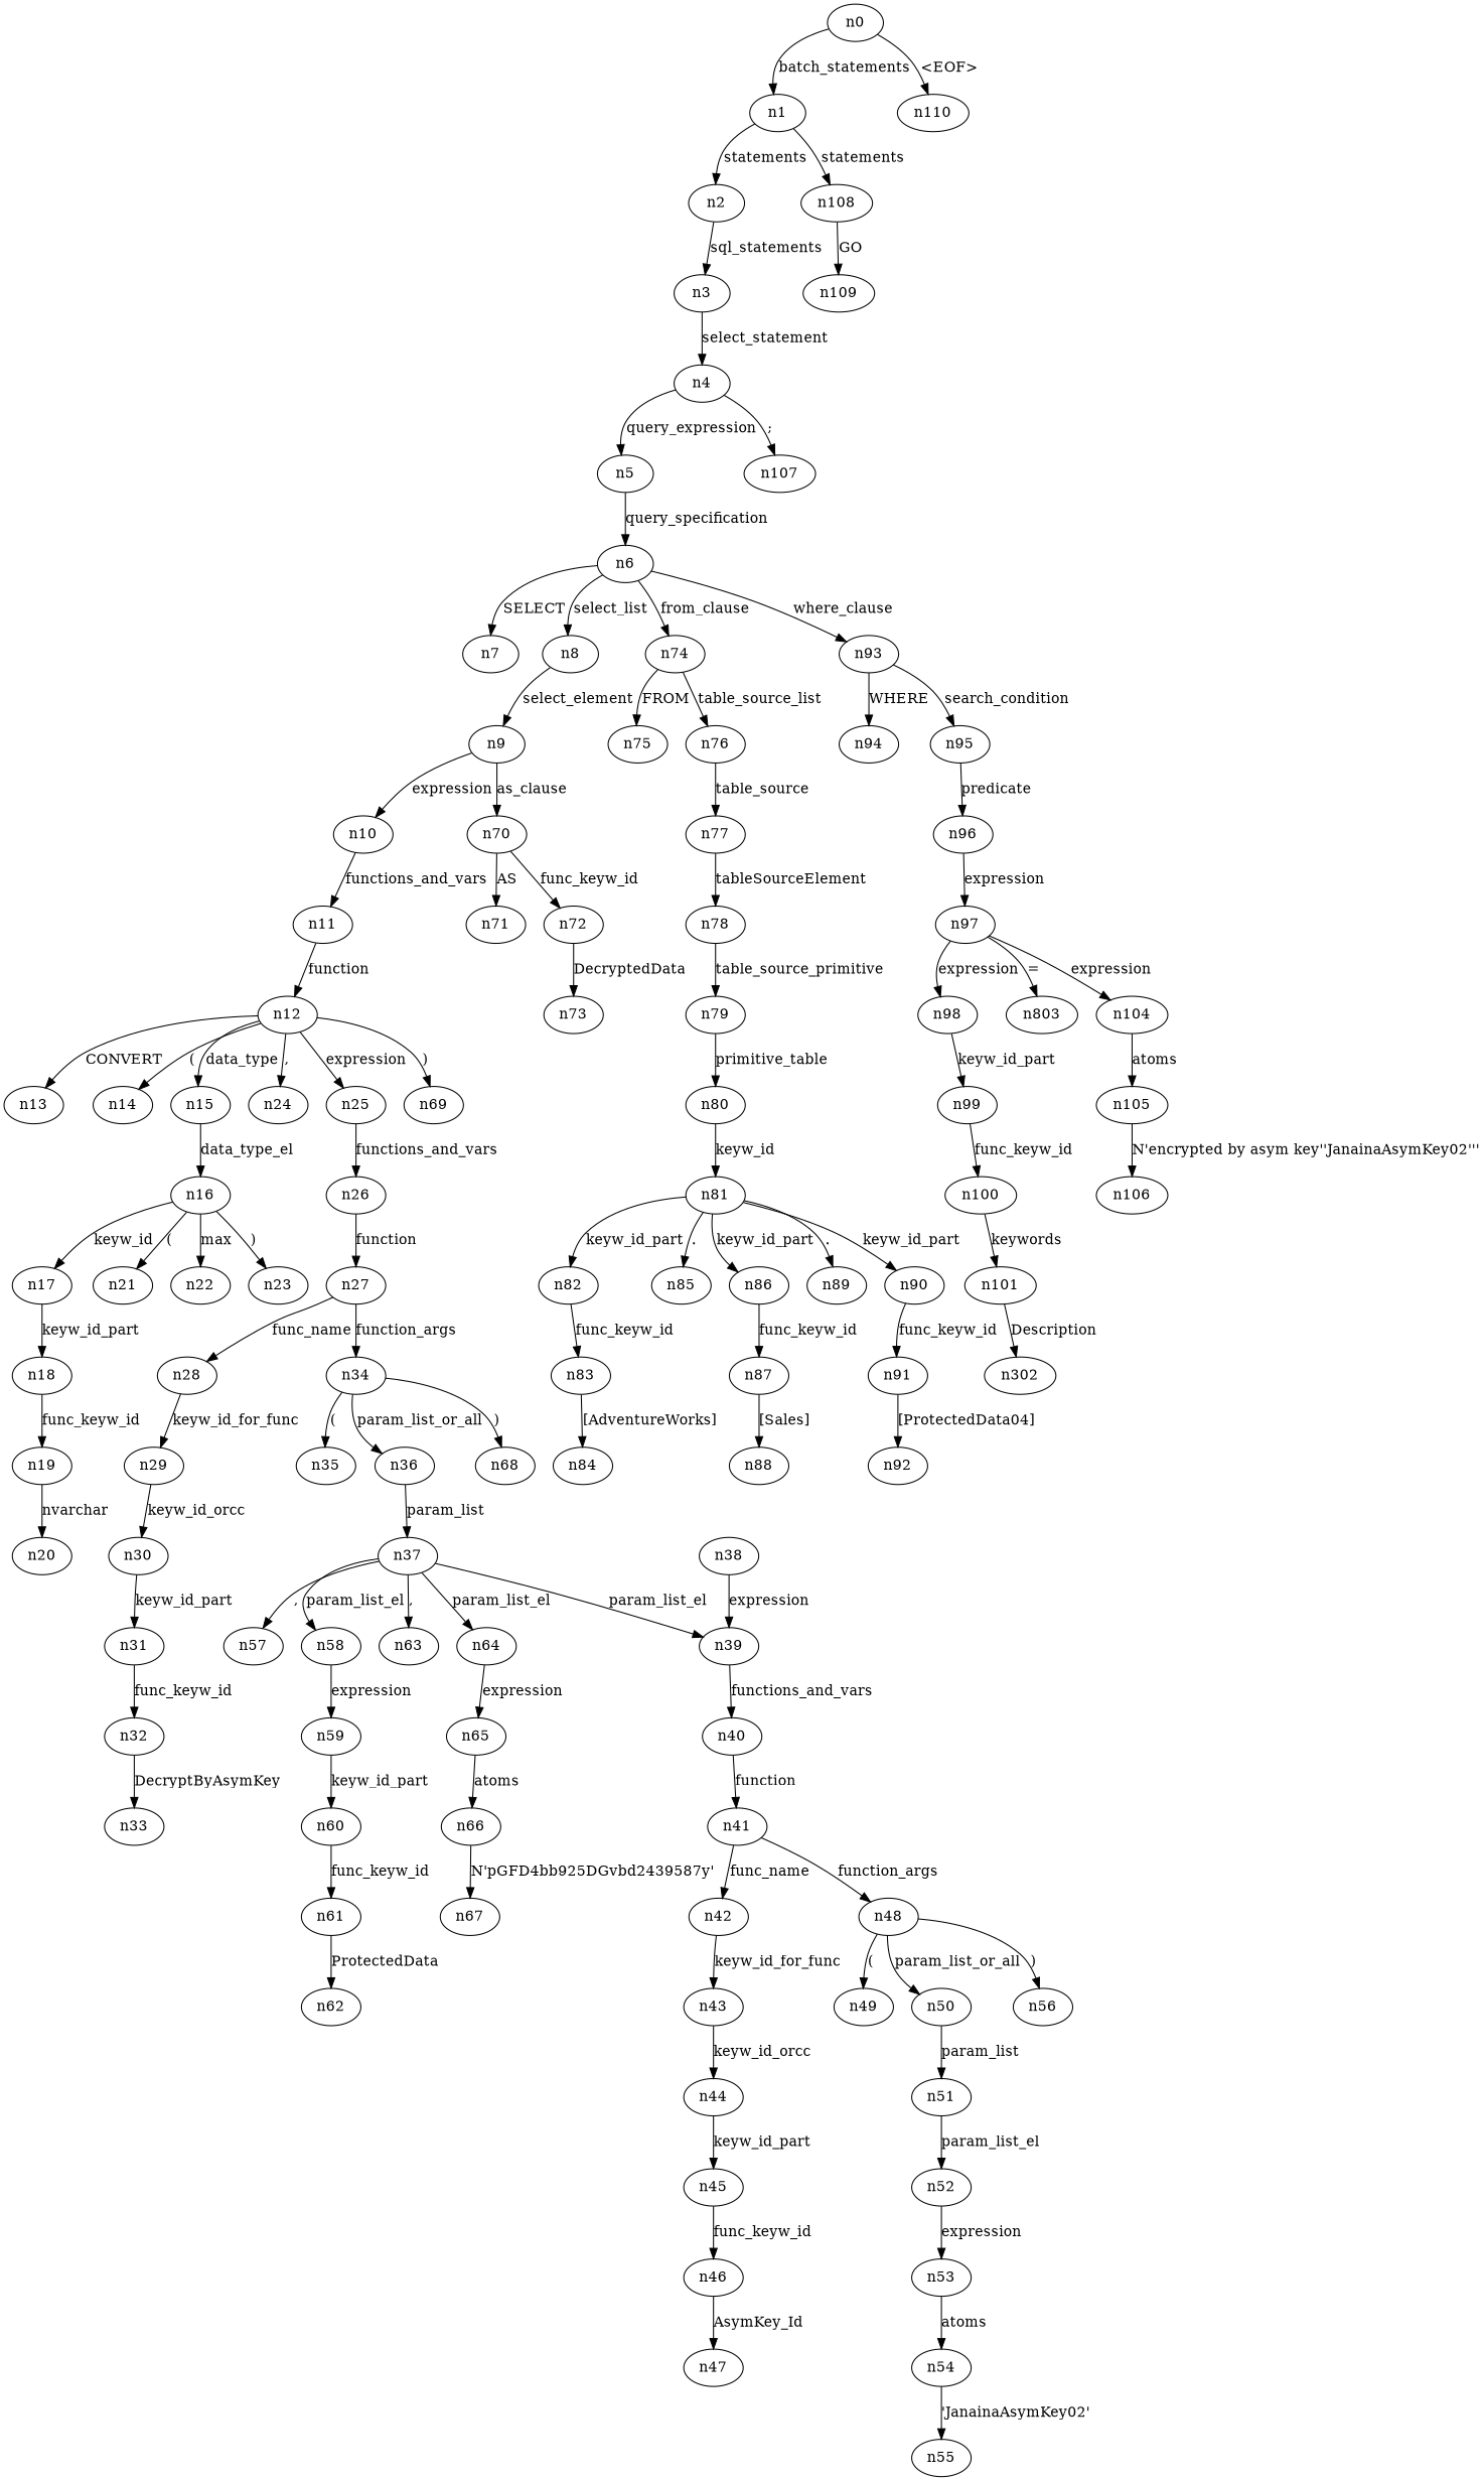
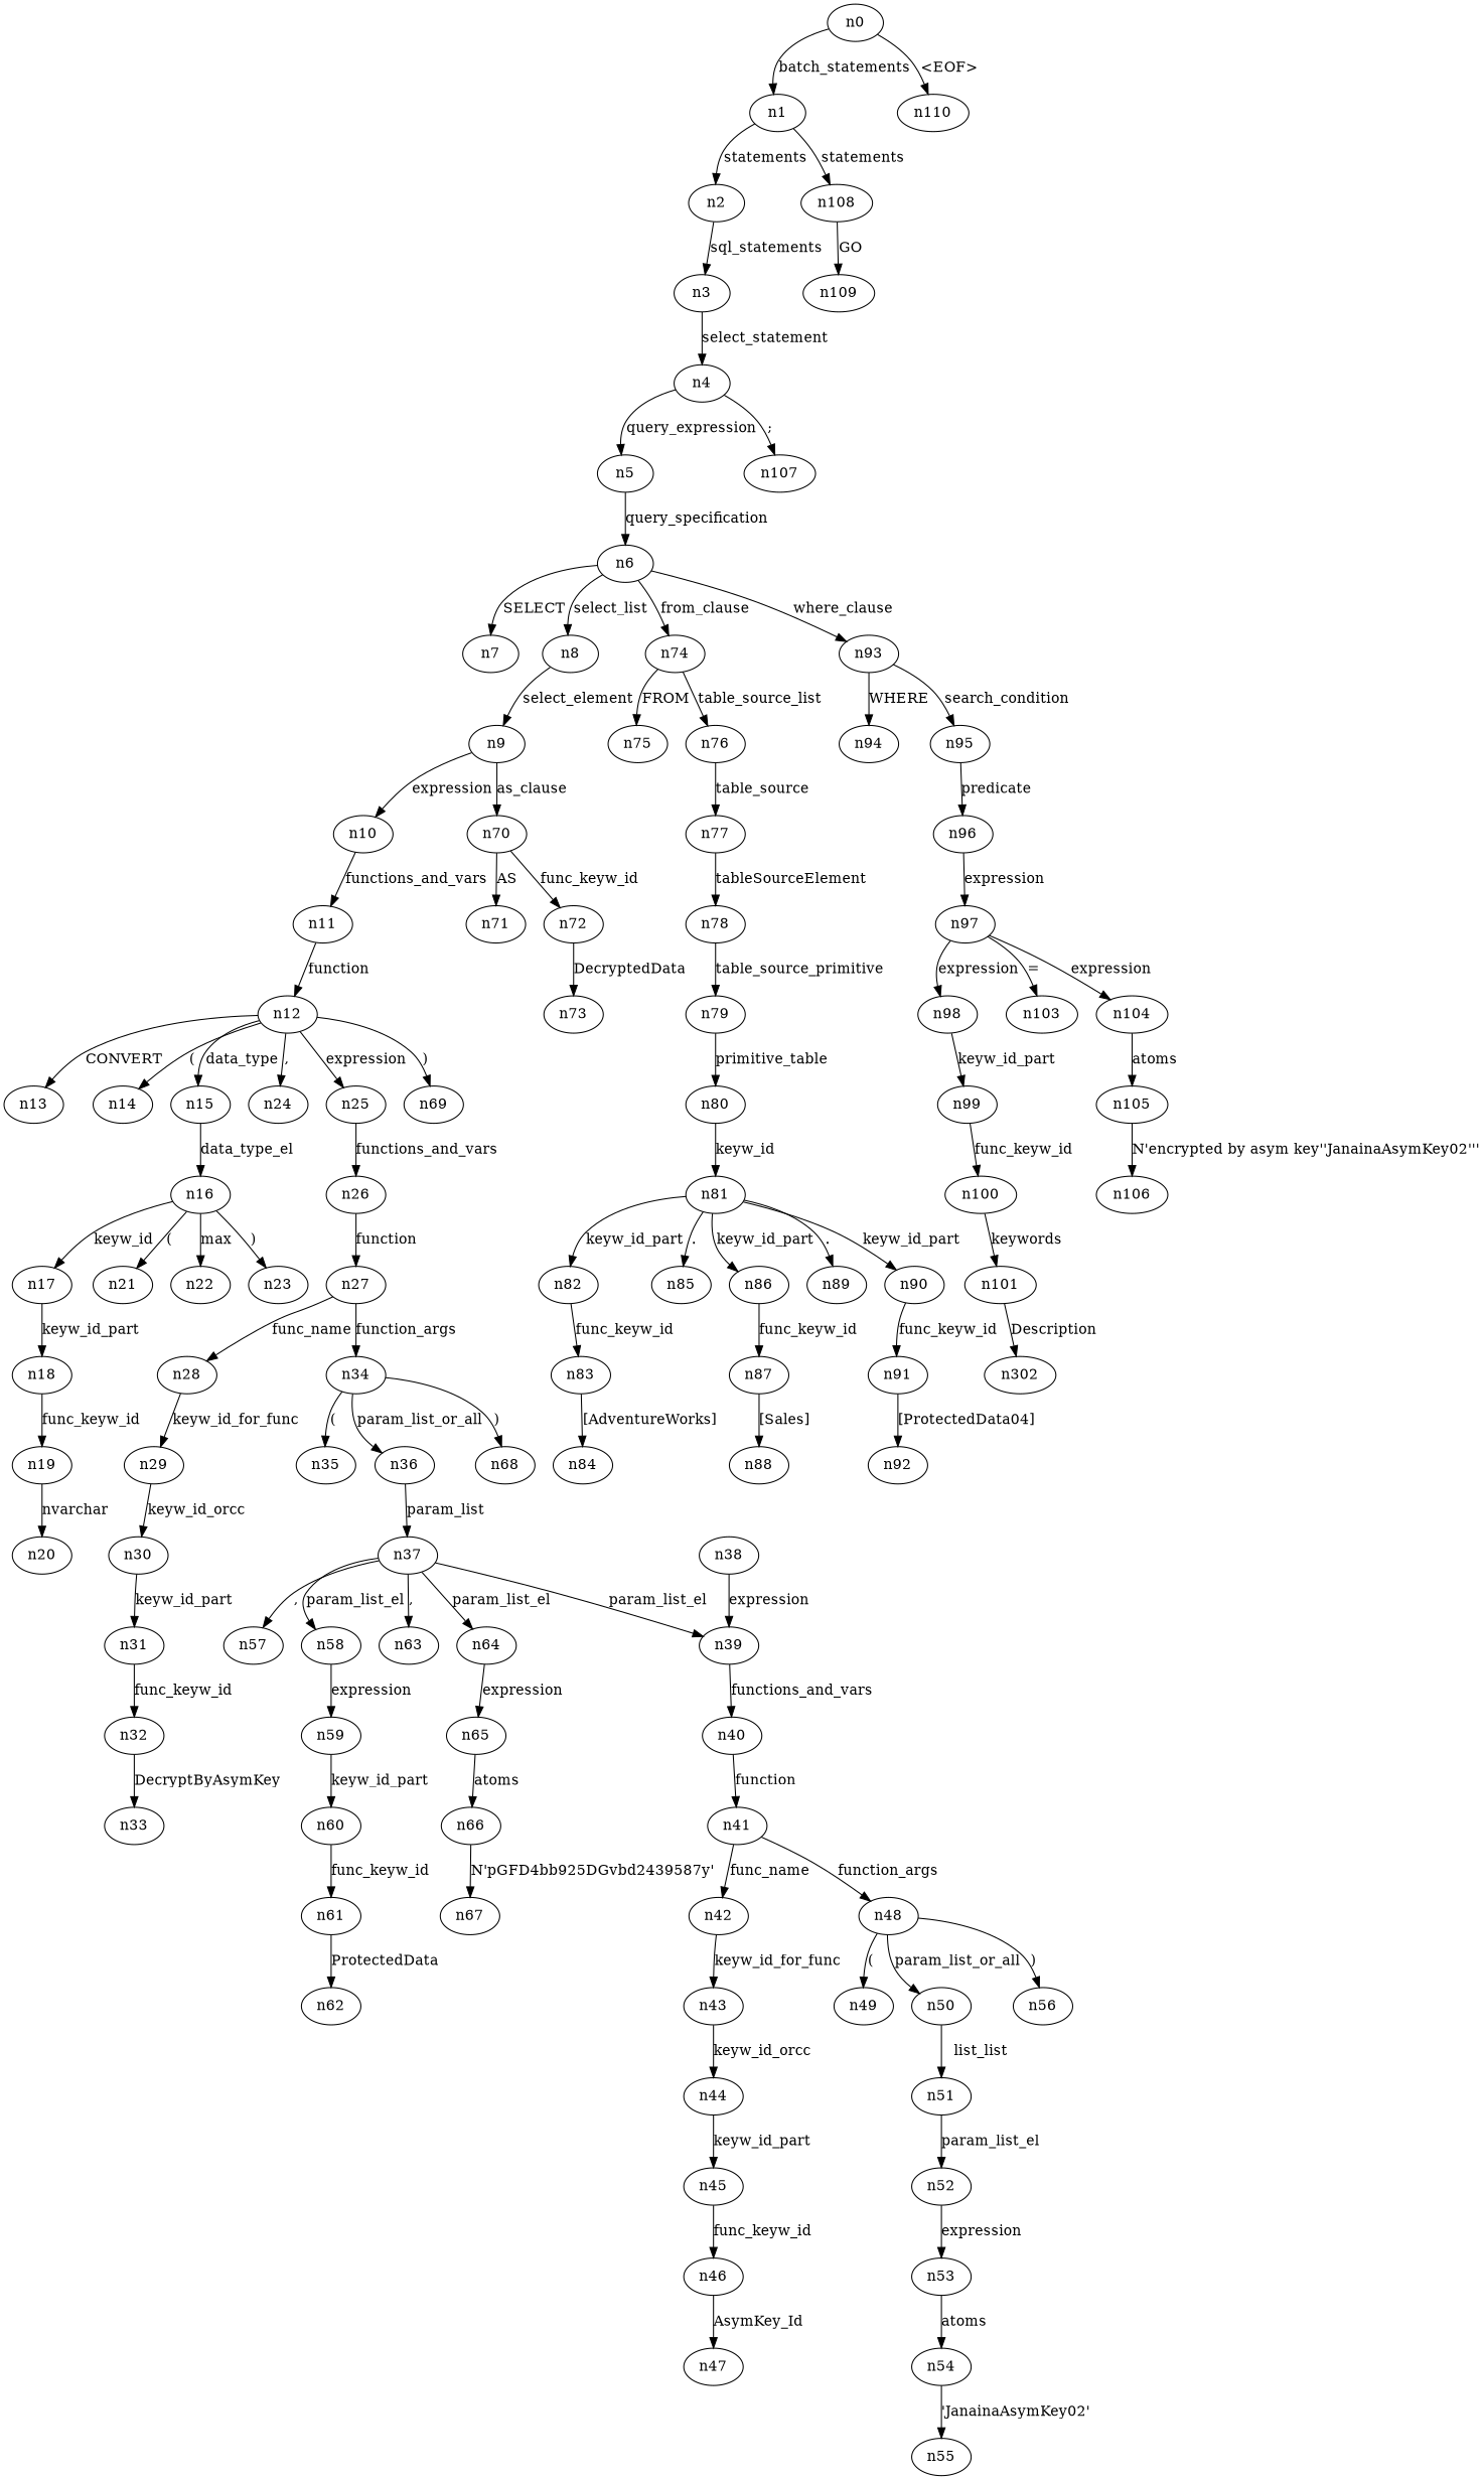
  digraph {
    n0
    n1
    n110
    n2
    n108
    n3
    n109
    n4
    n5
    n107
    n6
    n7
    n8
    n74
    n93
    n9
    n75
    n76
    n94
    n95
    n10
    n70
    n11
    n71
    n72
    n12
    n13
    n14
    n15
    n24
    n25
    n69
    n16
    n26
    n17
    n21
    n22
    n23
    n18
    n19
    n20
    n27
    n28
    n34
    n29
    n35
    n36
    n68
    n30
    n31
    n32
    n33
    n37
    n57
    n58
    n63
    n64
    n39
    n38
    n59
    n65
    n40
    n41
    n42
    n48
    n43
    n49
    n50
    n56
    n44
    n45
    n46
    n47
    n51
    n52
    n53
    n54
    n55
    n60
    n61
    n62
    n66
    n67
    n73
    n77
    n78
    n79
    n80
    n81
    n82
    n85
    n86
    n89
    n90
    n83
    n87
    n91
    n84
    n88
    n92
    n96
    n97
    n98
-   n103 [label=n803]
+   n103
    n104
    n99
    n105
    n100
    n101
    n102 [label=n302]
    n106
    n0 -> n1 [label=batch_statements]
    n0 -> n110 [label="<EOF>"]
    n1 -> n2 [label=statements]
    n1 -> n108 [label=statements]
    n2 -> n3 [label=sql_statements]
    n108 -> n109 [label=GO]
    n3 -> n4 [label=select_statement]
    n4 -> n5 [label=query_expression]
    n4 -> n107 [label=";"]
    n5 -> n6 [label=query_specification]
    n6 -> n7 [label=SELECT]
    n6 -> n8 [label=select_list]
    n6 -> n74 [label=from_clause]
    n6 -> n93 [label=where_clause]
    n8 -> n9 [label=select_element]
    n74 -> n75 [label=FROM]
    n74 -> n76 [label=table_source_list]
    n93 -> n94 [label=WHERE]
    n93 -> n95 [label=search_condition]
    n9 -> n10 [label=expression]
    n9 -> n70 [label=as_clause]
    n76 -> n77 [label=table_source]
    n95 -> n96 [label=predicate]
    n10 -> n11 [label=functions_and_vars]
    n70 -> n71 [label=AS]
    n70 -> n72 [label=func_keyw_id]
    n11 -> n12 [label=function]
    n72 -> n73 [label=DecryptedData]
    n12 -> n13 [label=CONVERT]
    n12 -> n14 [label="("]
    n12 -> n15 [label=data_type]
    n12 -> n24 [label=","]
    n12 -> n25 [label=expression]
    n12 -> n69 [label=")"]
    n15 -> n16 [label=data_type_el]
    n25 -> n26 [label=functions_and_vars]
    n16 -> n17 [label=keyw_id]
    n16 -> n21 [label="("]
    n16 -> n22 [label=max]
    n16 -> n23 [label=")"]
    n26 -> n27 [label=function]
    n17 -> n18 [label=keyw_id_part]
    n18 -> n19 [label=func_keyw_id]
    n19 -> n20 [label=nvarchar]
    n27 -> n28 [label=func_name]
    n27 -> n34 [label=function_args]
    n28 -> n29 [label=keyw_id_for_func]
    n34 -> n35 [label="("]
    n34 -> n36 [label=param_list_or_all]
    n34 -> n68 [label=")"]
    n29 -> n30 [label=keyw_id_orcc]
    n36 -> n37 [label=param_list]
    n30 -> n31 [label=keyw_id_part]
    n31 -> n32 [label=func_keyw_id]
    n32 -> n33 [label=DecryptByAsymKey]
    n37 -> n57 [label=","]
    n37 -> n58 [label=param_list_el]
    n37 -> n63 [label=","]
    n37 -> n64 [label=param_list_el]
    n37 -> n39 [label=param_list_el]
    n58 -> n59 [label=expression]
    n64 -> n65 [label=expression]
    n39 -> n40 [label=functions_and_vars]
    n38 -> n39 [label=expression]
    n59 -> n60 [label=keyw_id_part]
    n65 -> n66 [label=atoms]
    n40 -> n41 [label=function]
    n41 -> n42 [label=func_name]
    n41 -> n48 [label=function_args]
    n42 -> n43 [label=keyw_id_for_func]
    n48 -> n49 [label="("]
    n48 -> n50 [label=param_list_or_all]
    n48 -> n56 [label=")"]
    n43 -> n44 [label=keyw_id_orcc]
-   n50 -> n51 [label=param_list]
+   n50 -> n51 [label=list_list]
    n44 -> n45 [label=keyw_id_part]
    n45 -> n46 [label=func_keyw_id]
    n46 -> n47 [label=AsymKey_Id]
    n51 -> n52 [label=param_list_el]
    n52 -> n53 [label=expression]
    n53 -> n54 [label=atoms]
    n54 -> n55 [label="'JanainaAsymKey02'"]
    n60 -> n61 [label=func_keyw_id]
    n61 -> n62 [label=ProtectedData]
    n66 -> n67 [label="N'pGFD4bb925DGvbd2439587y'"]
    n77 -> n78 [label=tableSourceElement]
    n78 -> n79 [label=table_source_primitive]
    n79 -> n80 [label=primitive_table]
    n80 -> n81 [label=keyw_id]
    n81 -> n82 [label=keyw_id_part]
    n81 -> n85 [label="."]
    n81 -> n86 [label=keyw_id_part]
    n81 -> n89 [label="."]
    n81 -> n90 [label=keyw_id_part]
    n82 -> n83 [label=func_keyw_id]
    n86 -> n87 [label=func_keyw_id]
    n90 -> n91 [label=func_keyw_id]
    n83 -> n84 [label="[AdventureWorks]"]
    n87 -> n88 [label="[Sales]"]
    n91 -> n92 [label="[ProtectedData04]"]
    n96 -> n97 [label=expression]
    n97 -> n98 [label=expression]
    n97 -> n103 [label="="]
    n97 -> n104 [label=expression]
    n98 -> n99 [label=keyw_id_part]
    n104 -> n105 [label=atoms]
    n99 -> n100 [label=func_keyw_id]
    n105 -> n106 [label="N'encrypted by asym key''JanainaAsymKey02'''"]
    n100 -> n101 [label=keywords]
    n101 -> n102 [label=Description]
  }
